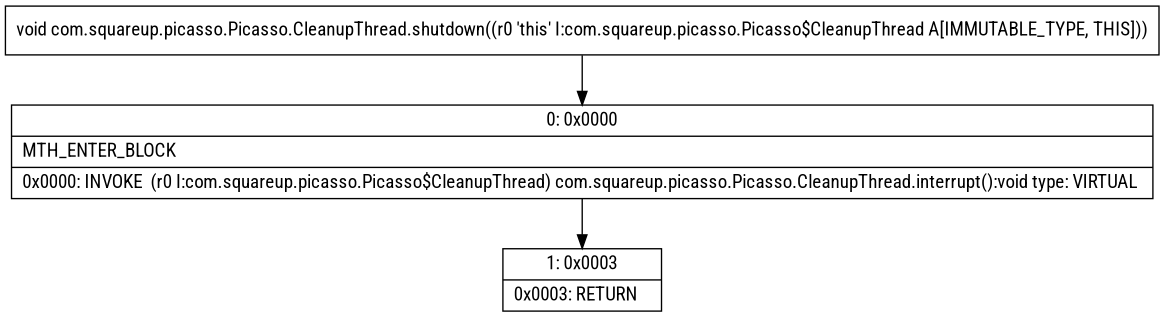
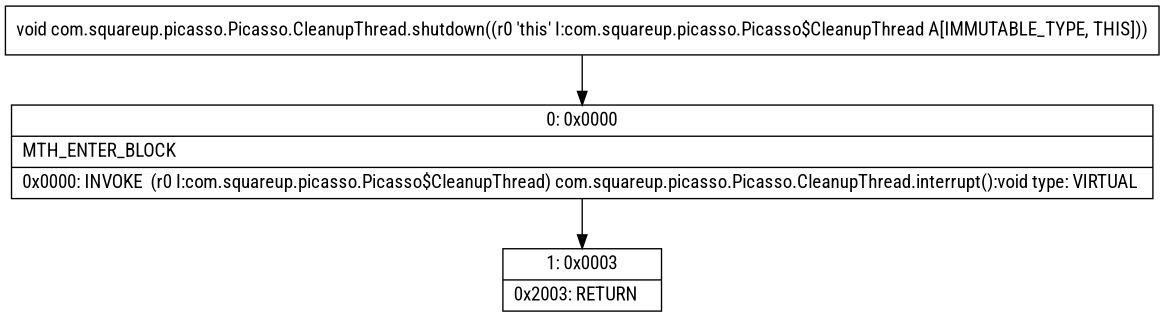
  digraph {
    fontname="Roboto Condensed"
    node [shape=record fontname="Roboto Condensed"]
    edge [fontname="Roboto Condensed"]
    n1 [label="{0\:\ 0x0000|MTH_ENTER_BLOCK\l|0x0000: INVOKE  (r0 I:com.squareup.picasso.Picasso$CleanupThread) com.squareup.picasso.Picasso.CleanupThread.interrupt():void type: VIRTUAL \l}"]
-   n2 [label="{1\:\ 0x0003|0x0003: RETURN   \l}"]
+   n2 [label="{1\:\ 0x0003|0x2003: RETURN   \l}"]
    n3 [label="{void com.squareup.picasso.Picasso.CleanupThread.shutdown((r0 'this' I:com.squareup.picasso.Picasso$CleanupThread A[IMMUTABLE_TYPE, THIS])) }"]
    n1 -> n2
    n3 -> n1
  }
